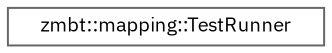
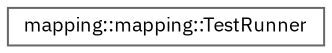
  digraph {
    rankdir=LR
    fontname="IBM Plex Sans"
-   n1 [color=grey40 fillcolor=white fontname="IBM Plex Sans" fontsize=10 height=0.2 label="zmbt::mapping::TestRunner" shape=box style=filled width=0.4]
+   n1 [color=grey40 fillcolor=white fontname="IBM Plex Sans" fontsize=10 height=0.2 label="mapping::mapping::TestRunner" shape=box style=filled width=0.4]
  }
